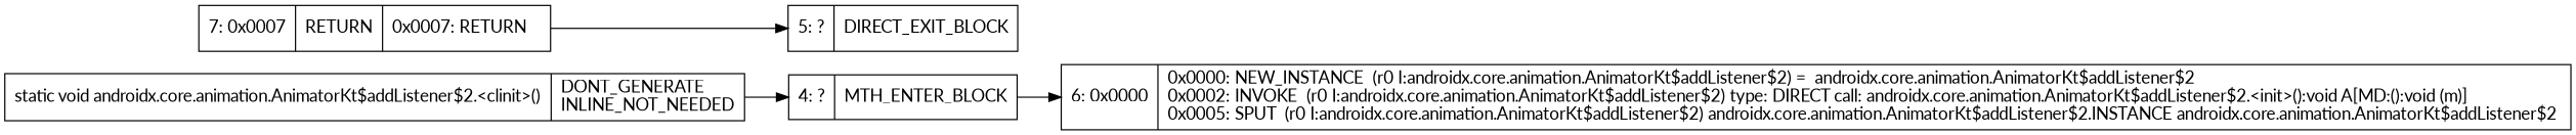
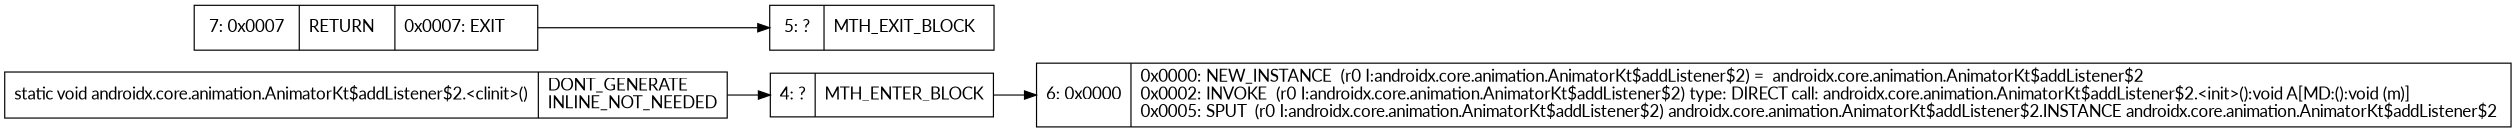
  digraph {
    fontname=Lato
    rankdir=LR
    node [fontname=Lato shape=record]
    edge [fontname=Lato]
    n1 [label="{4\:\ ?|MTH_ENTER_BLOCK\l}"]
    n2 [label="{6\:\ 0x0000|0x0000: NEW_INSTANCE  (r0 I:androidx.core.animation.AnimatorKt$addListener$2) =  androidx.core.animation.AnimatorKt$addListener$2 \l0x0002: INVOKE  (r0 I:androidx.core.animation.AnimatorKt$addListener$2) type: DIRECT call: androidx.core.animation.AnimatorKt$addListener$2.\<init\>():void A[MD:():void (m)]\l0x0005: SPUT  (r0 I:androidx.core.animation.AnimatorKt$addListener$2) androidx.core.animation.AnimatorKt$addListener$2.INSTANCE androidx.core.animation.AnimatorKt$addListener$2 \l}"]
-   n3 [label="{7\:\ 0x0007|RETURN\l|0x0007: RETURN   \l}"]
-   n4 [label="{5\:\ ?|DIRECT_EXIT_BLOCK\l}"]
+   n3 [label="{7\:\ 0x0007|RETURN\l|0x0007: EXIT   \l}"]
+   n4 [label="{5\:\ ?|MTH_EXIT_BLOCK\l}"]
    n5 [label="{static void androidx.core.animation.AnimatorKt$addListener$2.\<clinit\>()  | DONT_GENERATE\lINLINE_NOT_NEEDED\l}"]
    n1 -> n2
    n3 -> n4
    n5 -> n1
  }
